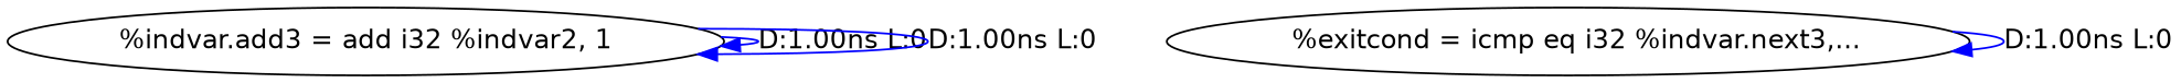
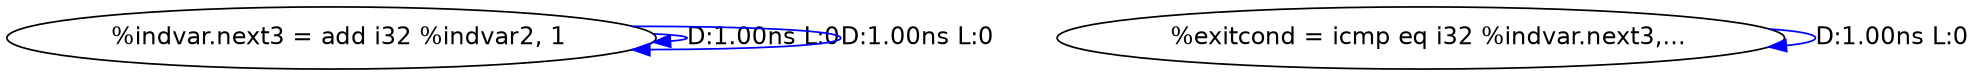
  digraph {
    fontname="DejaVu Sans"
    node [fontname="DejaVu Sans"]
    edge [color=blue fontname="DejaVu Sans"]
-   n1 [label="%indvar.add3 = add i32 %indvar2, 1"]
+   n1 [label="  %indvar.next3 = add i32 %indvar2, 1"]
    n2 [label="  %exitcond = icmp eq i32 %indvar.next3,..."]
    n1 -> n1 [label="D:1.00ns L:0"]
    n1 -> n1 [label="D:1.00ns L:0"]
    n2 -> n2 [label="D:1.00ns L:0"]
  }
